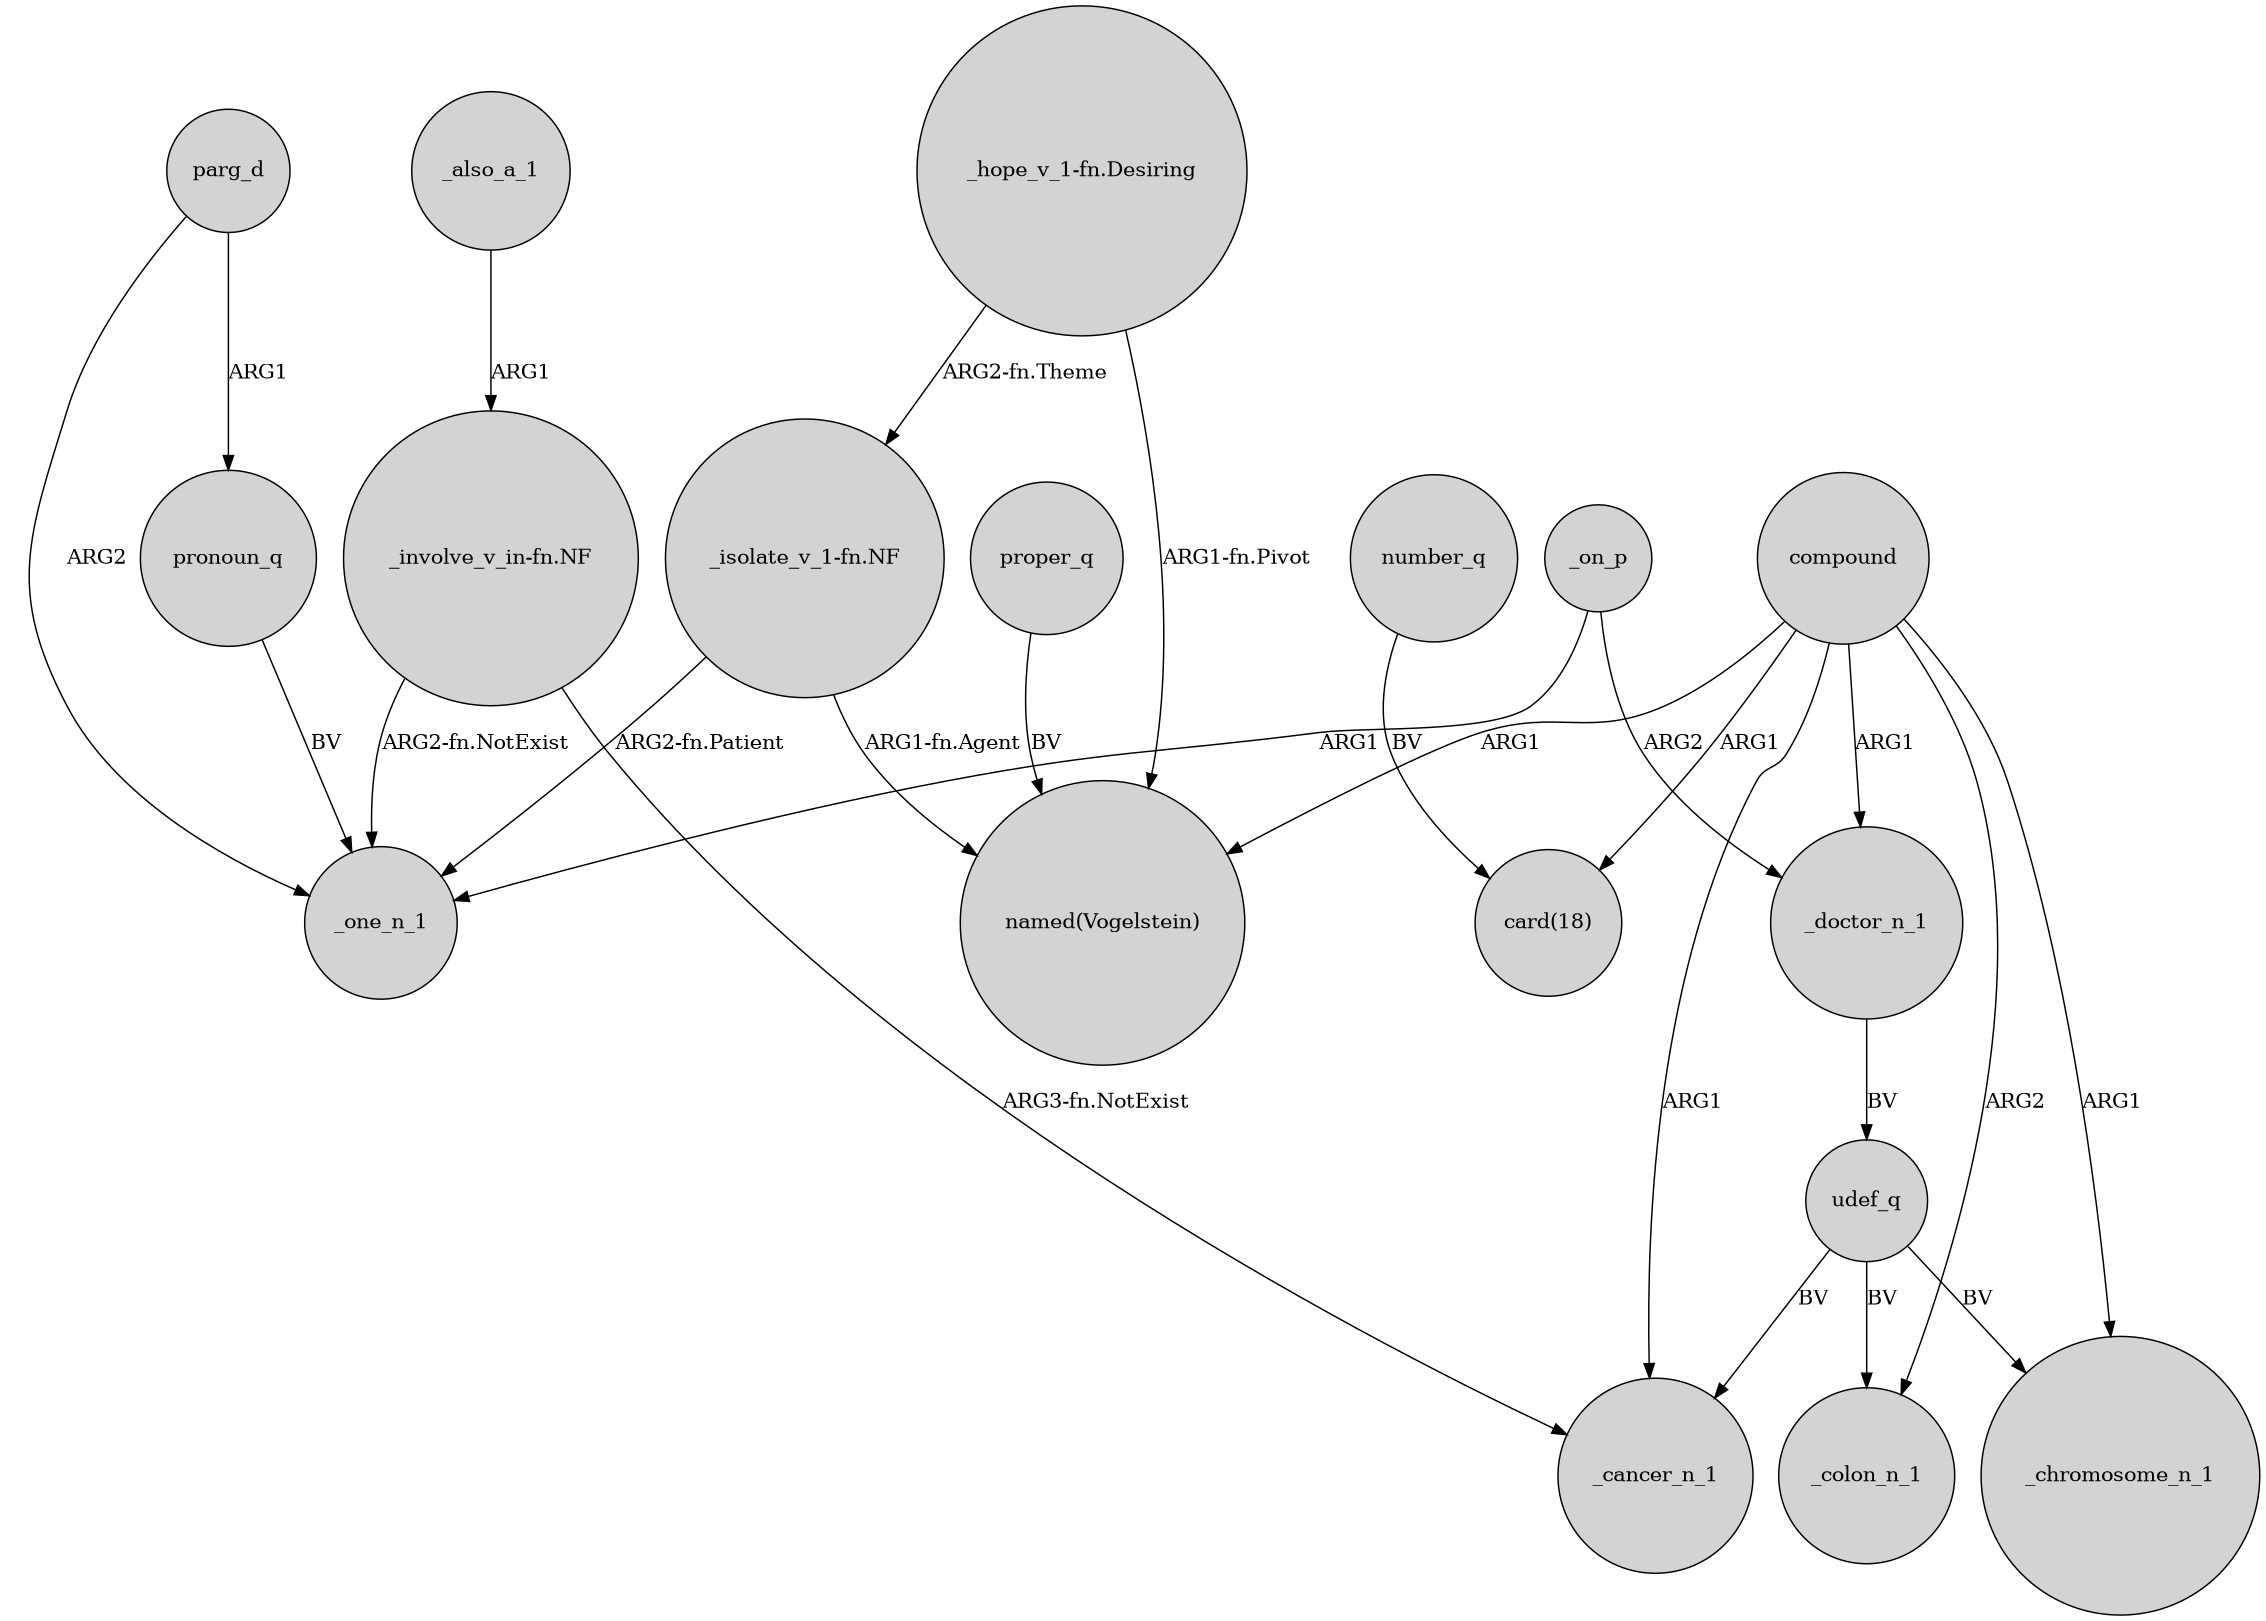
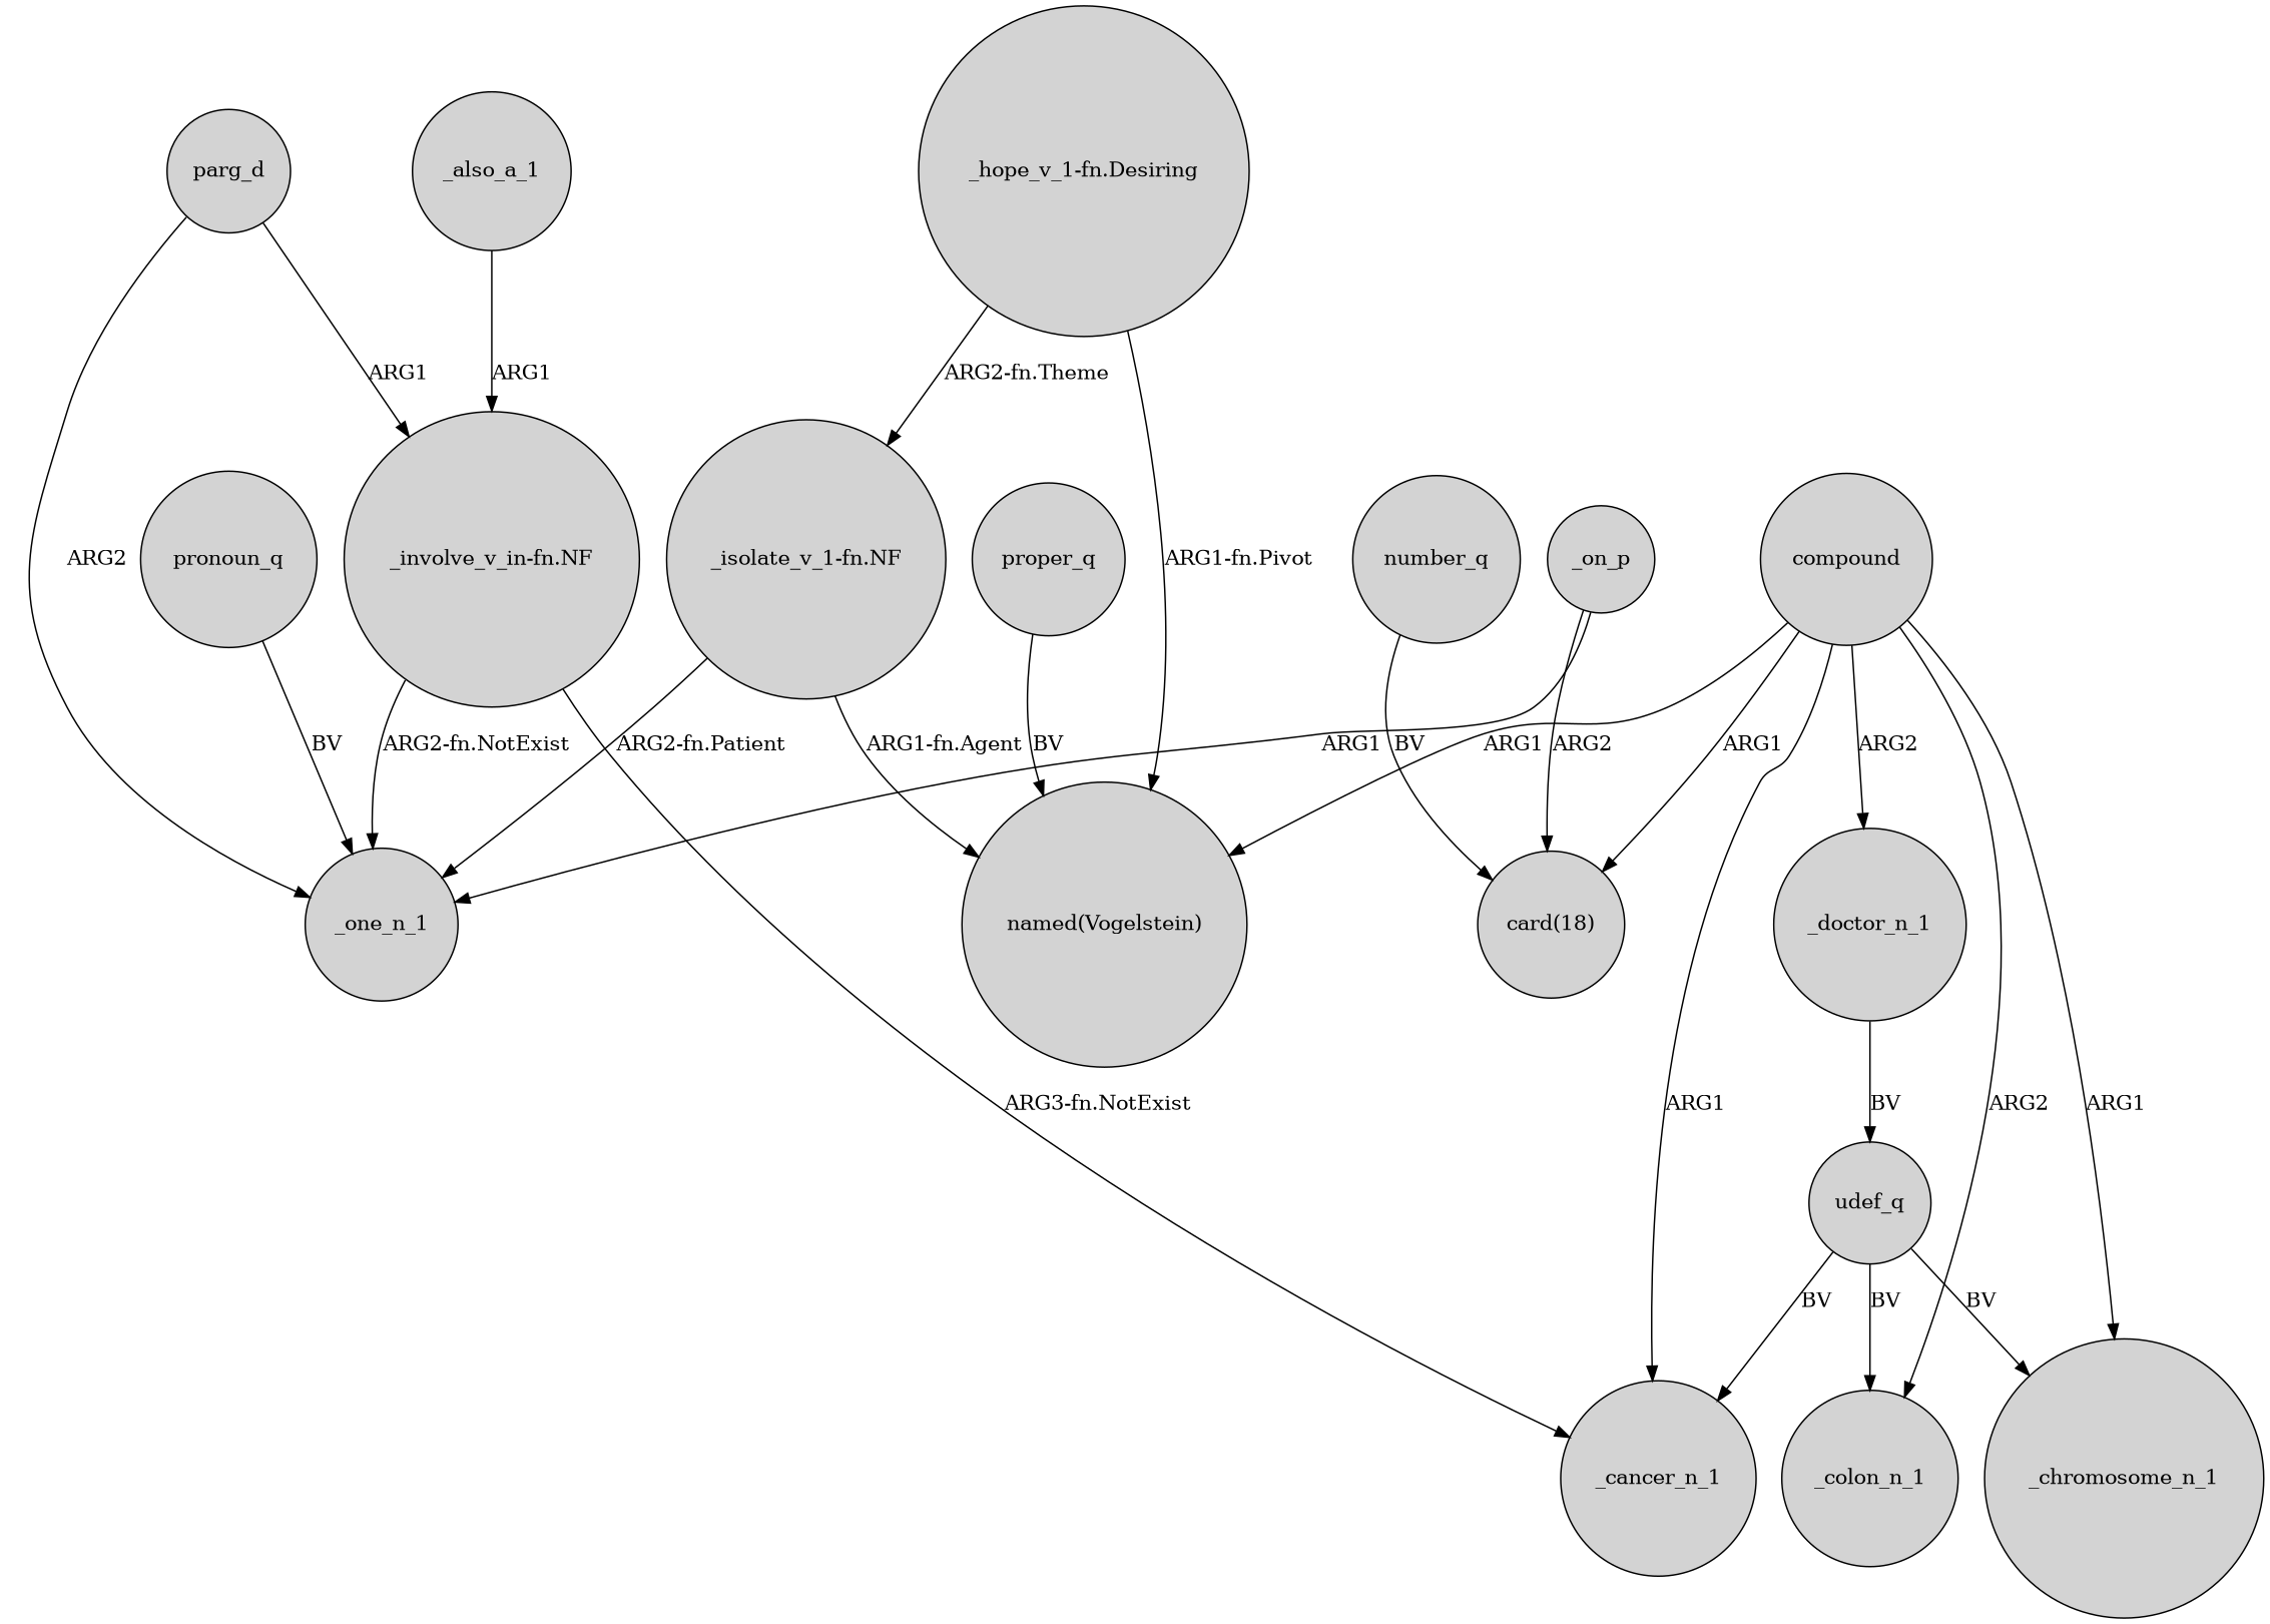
  digraph {
    node [shape=circle style=filled]
    _on_p
    _one_n_1
    "card(18)"
    compound
    _doctor_n_1
    _cancer_n_1
    "named(Vogelstein)"
    _chromosome_n_1
    _colon_n_1
    udef_q
    "_isolate_v_1-fn.NF"
    number_q
    "_involve_v_in-fn.NF"
    "_hope_v_1-fn.Desiring"
    parg_d
    pronoun_q
    proper_q
    _also_a_1
    _on_p -> _one_n_1 [label=ARG1]
-   _on_p -> _doctor_n_1 [label=ARG2]
+   _on_p -> "card(18)" [label=ARG2]
    compound -> "card(18)" [label=ARG1]
-   compound -> _doctor_n_1 [label=ARG1]
+   compound -> _doctor_n_1 [label=ARG2]
    compound -> _cancer_n_1 [label=ARG1]
    compound -> "named(Vogelstein)" [label=ARG1]
    compound -> _chromosome_n_1 [label=ARG1]
    compound -> _colon_n_1 [label=ARG2]
    _doctor_n_1 -> udef_q [label=BV]
    udef_q -> _cancer_n_1 [label=BV]
    udef_q -> _chromosome_n_1 [label=BV]
    udef_q -> _colon_n_1 [label=BV]
    "_isolate_v_1-fn.NF" -> _one_n_1 [label="ARG2-fn.Patient"]
    "_isolate_v_1-fn.NF" -> "named(Vogelstein)" [label="ARG1-fn.Agent"]
    number_q -> "card(18)" [label=BV]
    "_involve_v_in-fn.NF" -> _one_n_1 [label="ARG2-fn.NotExist"]
    "_involve_v_in-fn.NF" -> _cancer_n_1 [label="ARG3-fn.NotExist"]
    "_hope_v_1-fn.Desiring" -> "named(Vogelstein)" [label="ARG1-fn.Pivot"]
    "_hope_v_1-fn.Desiring" -> "_isolate_v_1-fn.NF" [label="ARG2-fn.Theme"]
    parg_d -> _one_n_1 [label=ARG2]
-   parg_d -> pronoun_q [label=ARG1]
+   parg_d -> "_involve_v_in-fn.NF" [label=ARG1]
    pronoun_q -> _one_n_1 [label=BV]
    proper_q -> "named(Vogelstein)" [label=BV]
    _also_a_1 -> "_involve_v_in-fn.NF" [label=ARG1]
  }
